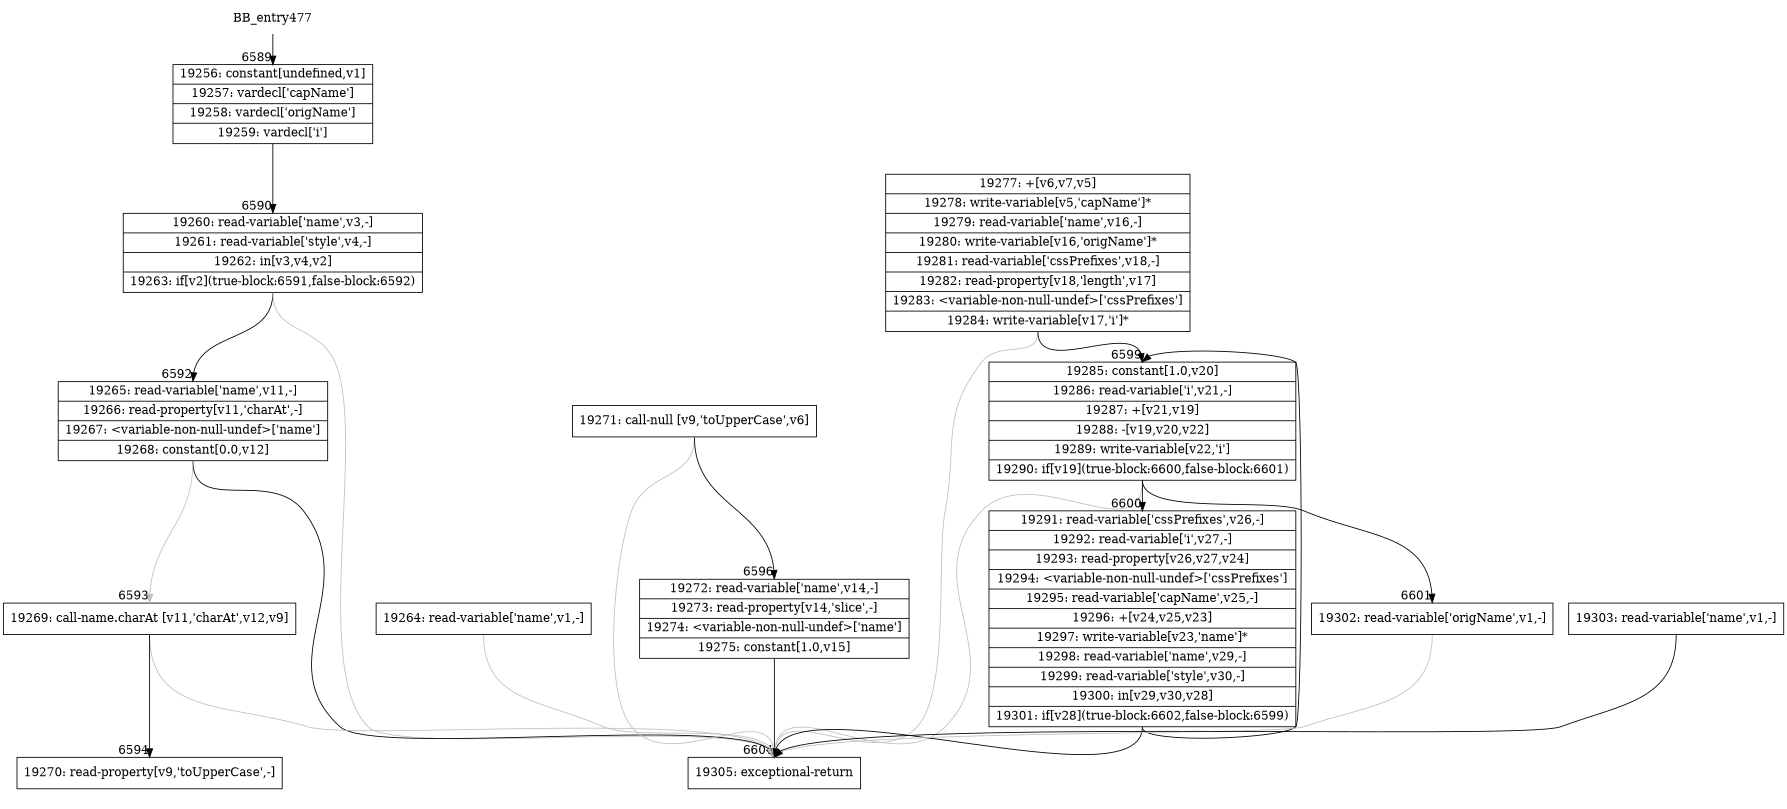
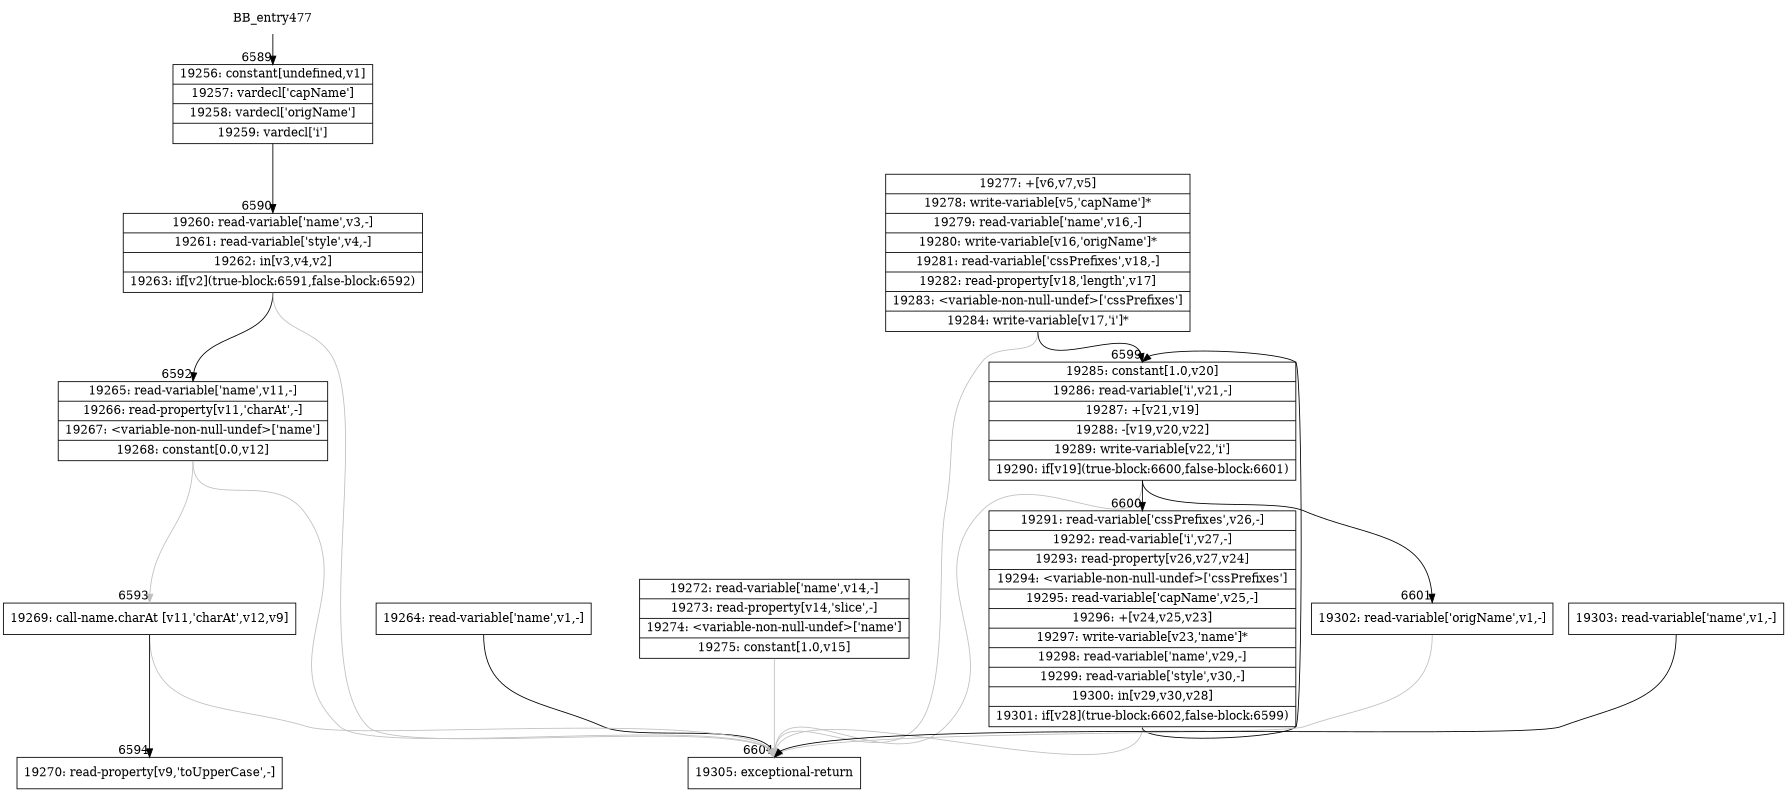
  digraph {
    rankdir=TD
    node [shape=record]
    edge [headport=n tailport=s color=gray]
    n1 [label=BB_entry477 shape=none]
    n2 [label="{19256: constant[undefined,v1]|19257: vardecl['capName']|19258: vardecl['origName']|19259: vardecl['i']}"]
    n3 [label="{19260: read-variable['name',v3,-]|19261: read-variable['style',v4,-]|19262: in[v3,v4,v2]|19263: if[v2](true-block:6591,false-block:6592)}"]
    n4 [label="{19265: read-variable['name',v11,-]|19266: read-property[v11,'charAt',-]|19267: \<variable-non-null-undef\>['name']|19268: constant[0.0,v12]}"]
    n5 [label="{19305: exceptional-return}"]
    n6 [label="{19264: read-variable['name',v1,-]}"]
    n7 [label="{19269: call-name.charAt [v11,'charAt',v12,v9]}"]
    n8 [label="{19270: read-property[v9,'toUpperCase',-]}"]
-   n9 [label="{19271: call-null [v9,'toUpperCase',v6]}"]
    n10 [label="{19272: read-variable['name',v14,-]|19273: read-property[v14,'slice',-]|19274: \<variable-non-null-undef\>['name']|19275: constant[1.0,v15]}"]
    n11 [label="{19277: +[v6,v7,v5]|19278: write-variable[v5,'capName']*|19279: read-variable['name',v16,-]|19280: write-variable[v16,'origName']*|19281: read-variable['cssPrefixes',v18,-]|19282: read-property[v18,'length',v17]|19283: \<variable-non-null-undef\>['cssPrefixes']|19284: write-variable[v17,'i']*}"]
    n12 [label="{19285: constant[1.0,v20]|19286: read-variable['i',v21,-]|19287: +[v21,v19]|19288: -[v19,v20,v22]|19289: write-variable[v22,'i']|19290: if[v19](true-block:6600,false-block:6601)}"]
    n13 [label="{19291: read-variable['cssPrefixes',v26,-]|19292: read-variable['i',v27,-]|19293: read-property[v26,v27,v24]|19294: \<variable-non-null-undef\>['cssPrefixes']|19295: read-variable['capName',v25,-]|19296: +[v24,v25,v23]|19297: write-variable[v23,'name']*|19298: read-variable['name',v29,-]|19299: read-variable['style',v30,-]|19300: in[v29,v30,v28]|19301: if[v28](true-block:6602,false-block:6599)}"]
    n14 [label="{19302: read-variable['origName',v1,-]}"]
    n15 [label="{19303: read-variable['name',v1,-]}"]
    n1 -> n2 [headlabel="    6589" color=""]
    n2 -> n3 [headlabel="      6590" color=""]
    n3 -> n4 [headlabel="      6592" color=""]
    n3 -> n5 [headlabel="      6604"]
-   n4 -> n5 [color=black]
+   n4 -> n5
    n4 -> n7 [headlabel="      6593"]
-   n6 -> n5
+   n6 -> n5 [color=black]
    n7 -> n5
    n7 -> n8 [headlabel="      6594" color=""]
-   n9 -> n5
-   n9 -> n10 [headlabel="      6596" color=""]
-   n10 -> n5 [color=black]
+   n10 -> n5
    n11 -> n5
    n11 -> n12 [headlabel="      6599" color=""]
    n12 -> n5
    n12 -> n13 [headlabel="      6600" color=""]
    n12 -> n14 [headlabel="      6601" color=""]
-   n13 -> n5 [color=black]
+   n13 -> n5
    n13 -> n12 [color=""]
    n14 -> n5
    n15 -> n5 [color=black]
  }
